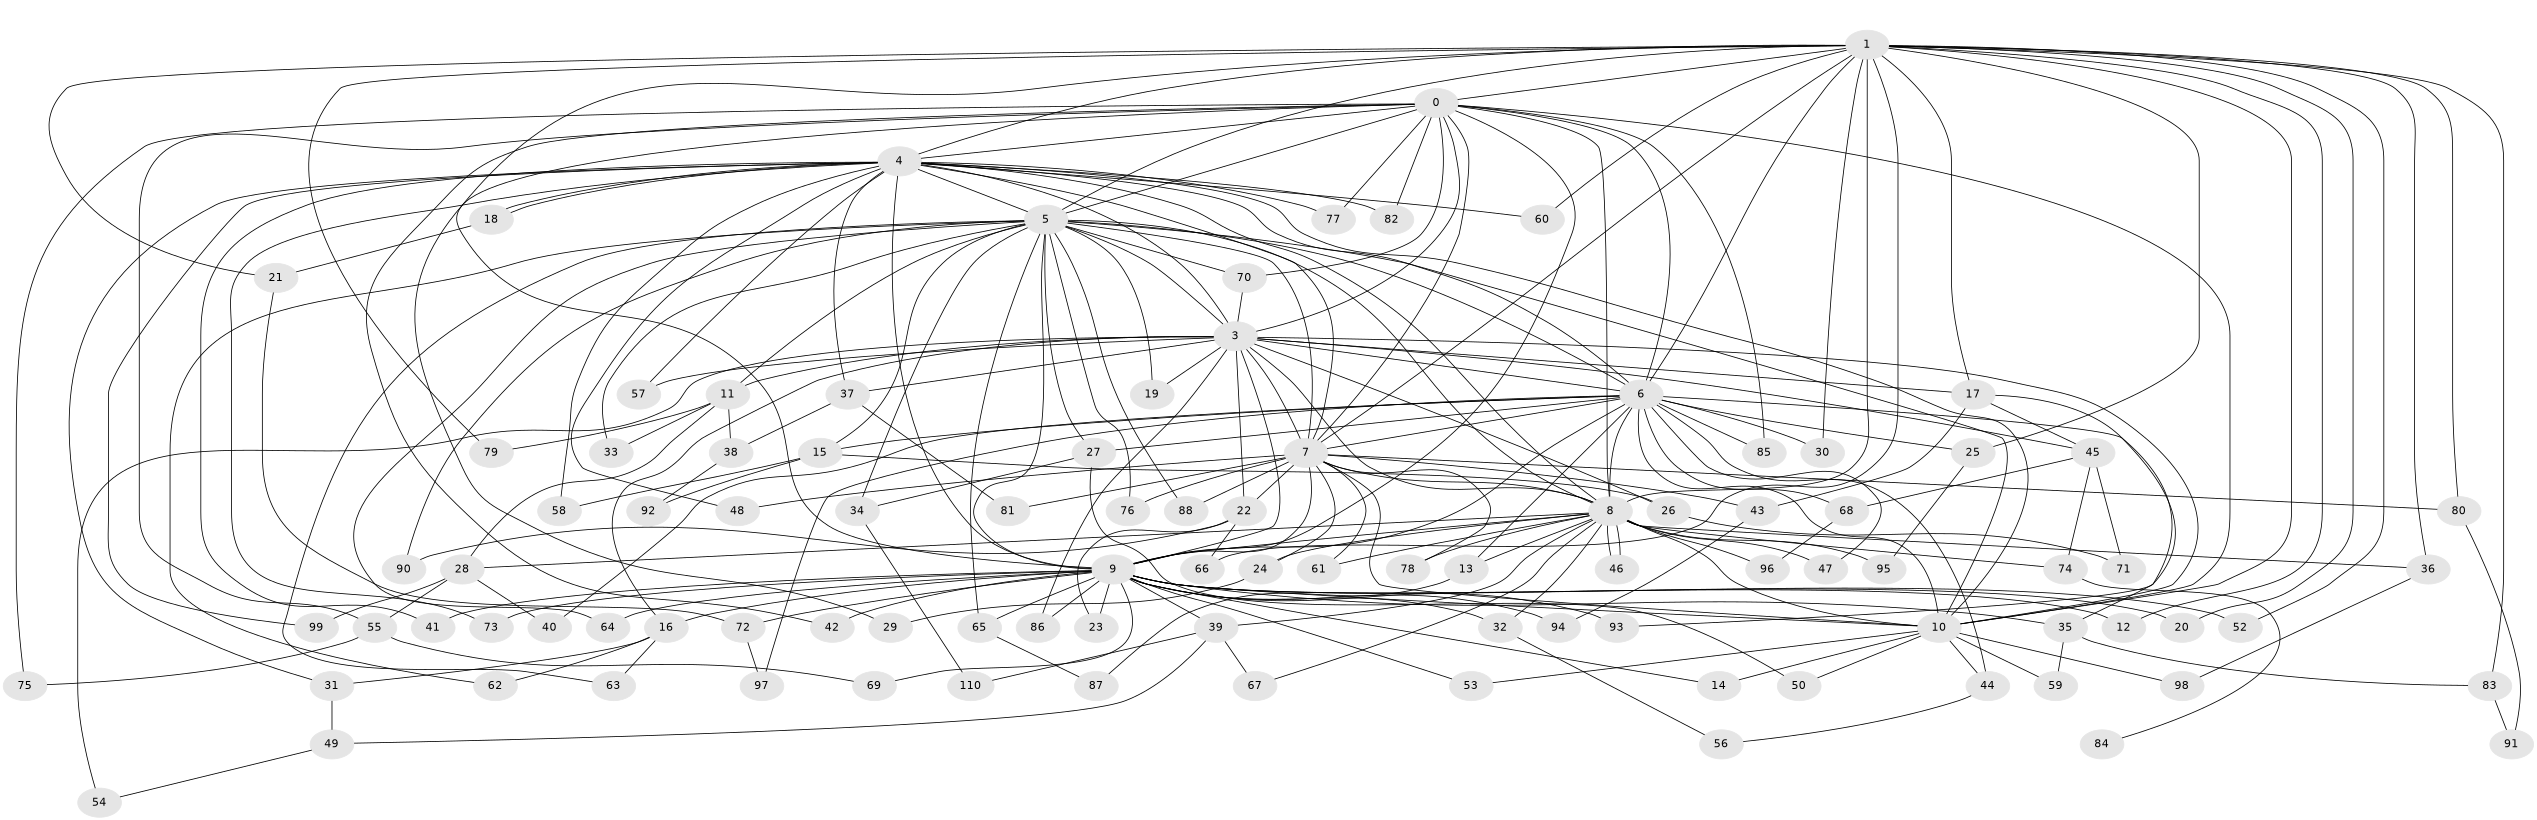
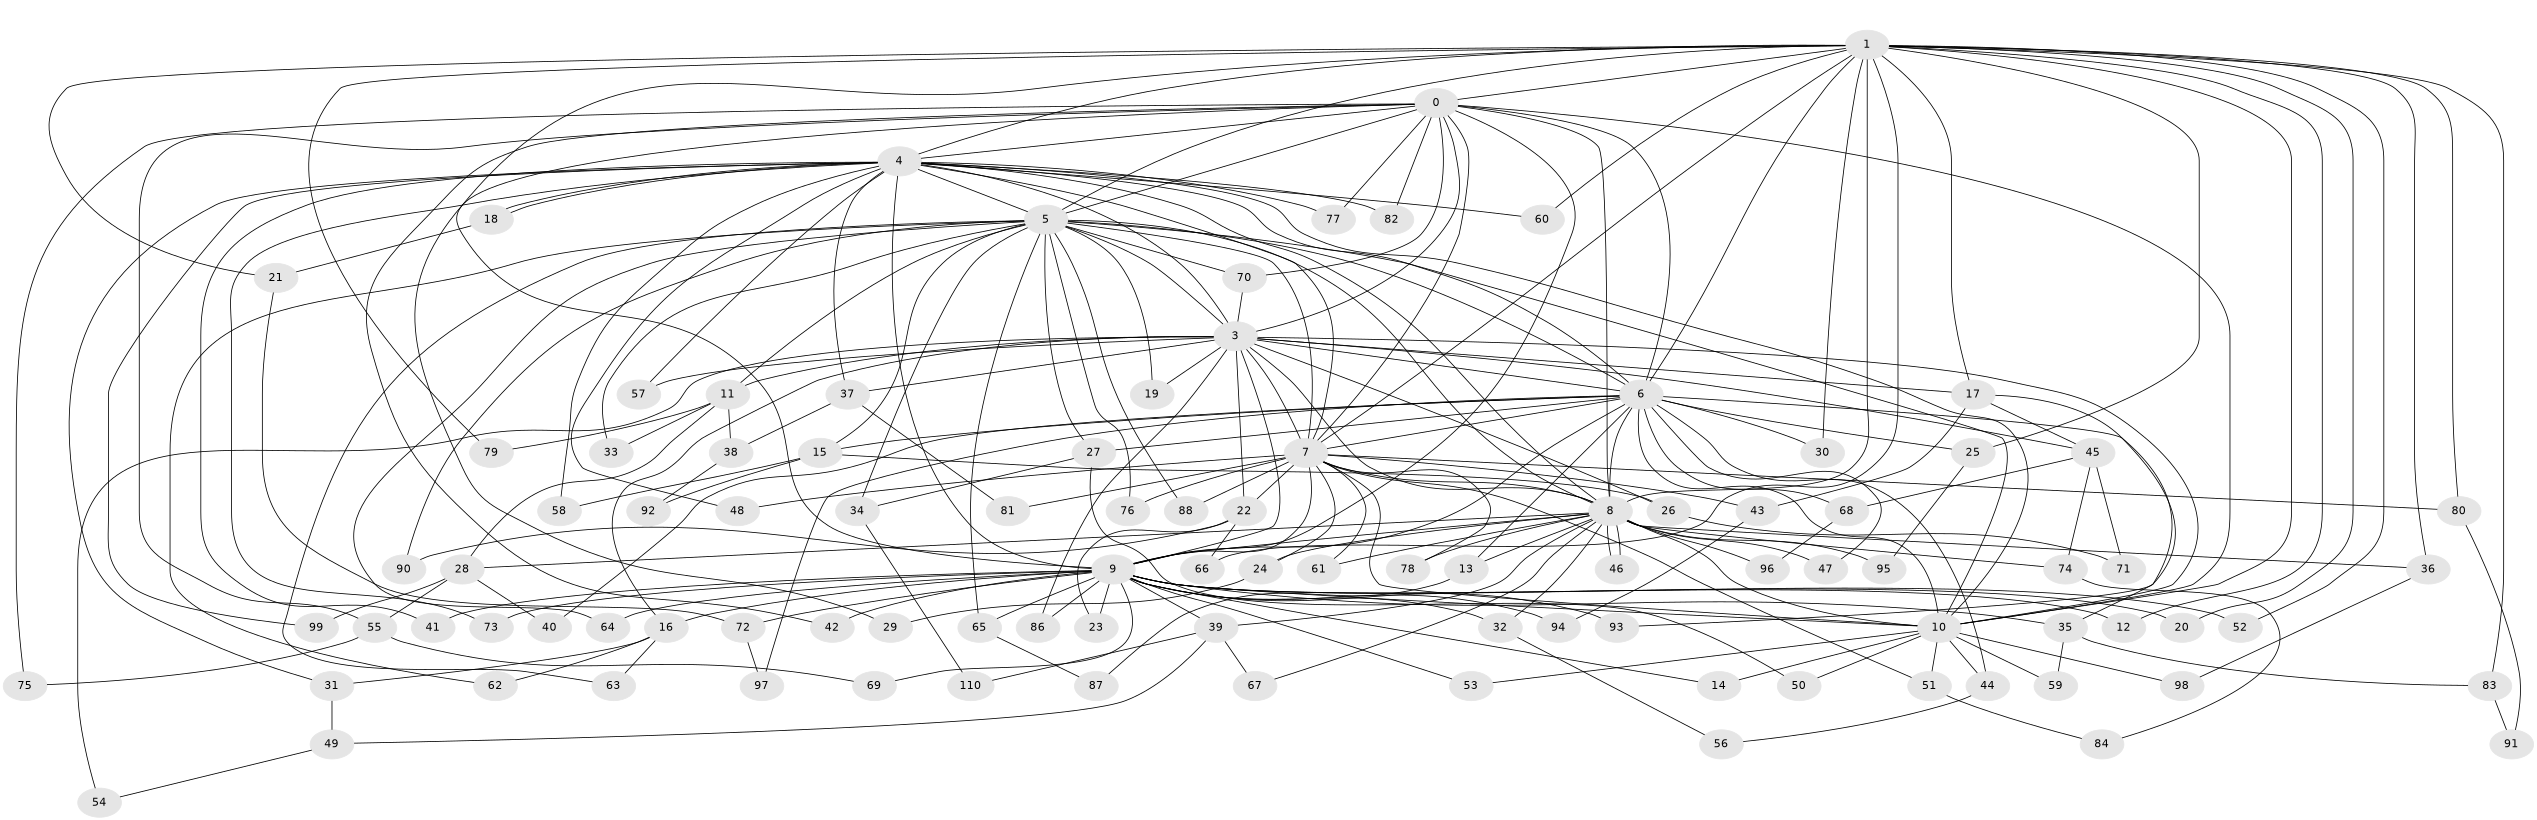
  graph {
    fontname="DejaVu Sans"
    node [color=gray90 fontname="DejaVu Sans" style=filled]
    edge [fontname="DejaVu Sans"]
    n1 [label=0]
    1
    4
    5
    6
    7
    8
    9
    10
    12
    17
    20
    21
    25
    30
    36
    52
    60
    66
    79
    80
    83
    3
    29
    42
    55
    70
    75
    77
    82
-   85
    11
    16
    19
    22
    26
    37
    45
    54
    57
    86
    18
    31
    41
    48
    58
    73
    99
    15
    27
    33
    34
    62
    63
    64
    65
    76
    88
    90
    13
    35
    40
    44
    47
    68
    97
    24
    43
+   51
    61
    78
    81
    28
    32
    39
    46
    67
    74
    95
    96
    14
    23
    53
    69
    72
    93
    94
    50
    59
    98
    91
    38
    71
    49
    92
    n96 [label=110]
    87
    56
    84
    n1 -- 4
    n1 -- 5
    n1 -- 6
    n1 -- 7
    n1 -- 8
    n1 -- 9
    n1 -- 10
    n1 -- 3
    n1 -- 29
    n1 -- 42
    n1 -- 55
    n1 -- 70
    n1 -- 75
    n1 -- 77
    n1 -- 82
-   n1 -- 85
    1 -- n1
    1 -- 4
    1 -- 5
    1 -- 6
    1 -- 7
    1 -- 8
    1 -- 9
    1 -- 10
    1 -- 12
    1 -- 17
    1 -- 20
    1 -- 21
    1 -- 25
    1 -- 30
    1 -- 36
    1 -- 52
    1 -- 60
    1 -- 66
    1 -- 79
    1 -- 80
    1 -- 83
    4 -- 5
    4 -- 6
    4 -- 7
    4 -- 8
    4 -- 9
    4 -- 10
    4 -- 60
    4 -- 77
    4 -- 82
    4 -- 37
    4 -- 57
    4 -- 18
    4 -- 18
    4 -- 31
    4 -- 41
    4 -- 48
    4 -- 58
    4 -- 73
    4 -- 99
    5 -- 6
    5 -- 7
    5 -- 8
-   5 -- 9
    5 -- 10
    5 -- 70
    5 -- 11
    5 -- 19
    5 -- 15
    5 -- 27
    5 -- 33
    5 -- 34
    5 -- 62
    5 -- 63
    5 -- 64
    5 -- 65
    5 -- 76
    5 -- 88
    5 -- 90
    6 -- 7
    6 -- 8
    6 -- 9
    6 -- 10
    6 -- 25
    6 -- 30
-   6 -- 85
    6 -- 15
    6 -- 27
    6 -- 13
    6 -- 35
    6 -- 40
    6 -- 44
    6 -- 47
    6 -- 68
    6 -- 97
    7 -- 8
    7 -- 9
    7 -- 10
    7 -- 80
    7 -- 22
    7 -- 48
    7 -- 76
    7 -- 88
    7 -- 24
    7 -- 43
+   7 -- 51
    7 -- 61
    7 -- 78
    7 -- 81
    8 -- 9
    8 -- 10
    8 -- 36
    8 -- 13
    8 -- 47
    8 -- 24
    8 -- 61
    8 -- 78
    8 -- 28
    8 -- 32
    8 -- 39
    8 -- 46
    8 -- 46
    8 -- 67
    8 -- 74
    8 -- 95
    8 -- 96
    9 -- 10
    9 -- 12
    9 -- 20
    9 -- 52
    9 -- 42
    9 -- 16
    9 -- 86
    9 -- 41
    9 -- 73
    9 -- 64
    9 -- 65
    9 -- 35
    9 -- 32
    9 -- 39
    9 -- 14
    9 -- 23
    9 -- 53
    9 -- 69
    9 -- 72
    9 -- 93
    9 -- 94
    10 -- 44
+   10 -- 51
    10 -- 14
    10 -- 53
    10 -- 50
    10 -- 59
    10 -- 98
    17 -- 45
    17 -- 43
    17 -- 93
    21 -- 72
    25 -- 95
    36 -- 98
    80 -- 91
    83 -- 91
    3 -- 4
    3 -- 5
    3 -- 6
    3 -- 7
    3 -- 8
    3 -- 9
    3 -- 10
    3 -- 17
    3 -- 11
    3 -- 16
    3 -- 19
    3 -- 22
    3 -- 26
    3 -- 37
    3 -- 45
    3 -- 54
    3 -- 57
    3 -- 86
    55 -- 75
    55 -- 69
    70 -- 3
    11 -- 79
    11 -- 33
    11 -- 28
    11 -- 38
    16 -- 31
    16 -- 62
    16 -- 63
    22 -- 66
    22 -- 90
    22 -- 23
    26 -- 71
    37 -- 81
    37 -- 38
    45 -- 68
    45 -- 74
    45 -- 71
    18 -- 21
    31 -- 49
    15 -- 26
    15 -- 58
    15 -- 92
    27 -- 34
    27 -- 50
    34 -- n96
    65 -- 87
    13 -- 87
    35 -- 83
    35 -- 59
    44 -- 56
    68 -- 96
    24 -- 29
    43 -- 94
+   51 -- 84
    28 -- 55
    28 -- 99
    28 -- 40
    32 -- 56
    39 -- 67
    39 -- 49
    39 -- n96
    74 -- 84
    72 -- 97
    38 -- 92
    49 -- 54
  }
